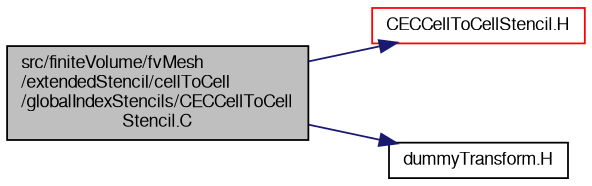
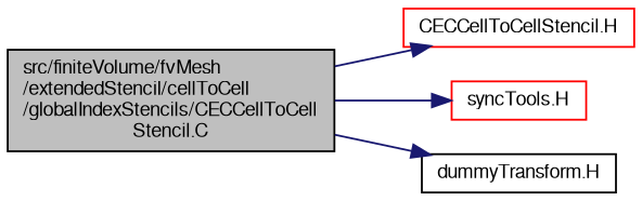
  digraph {
    rankdir=LR
    node [color=black fontname=FreeSans fontsize=10 shape=record]
    edge [color=midnightblue fontname=FreeSans fontsize=10 labelfontname=FreeSans labelfontsize=10 style=solid]
    n1 [fillcolor=grey75 fontcolor=black height=0.2 label="src/finiteVolume/fvMesh\l/extendedStencil/cellToCell\l/globalIndexStencils/CECCellToCell\lStencil.C" style=filled width=0.4]
    n2 [color=red height=0.2 label="CECCellToCellStencil.H" width=0.4]
+   n3 [color=red height=0.2 label="syncTools.H" width=0.4]
    n4 [height=0.2 label="dummyTransform.H" width=0.4]
    n1 -> n2
+   n1 -> n3
    n1 -> n4
  }
